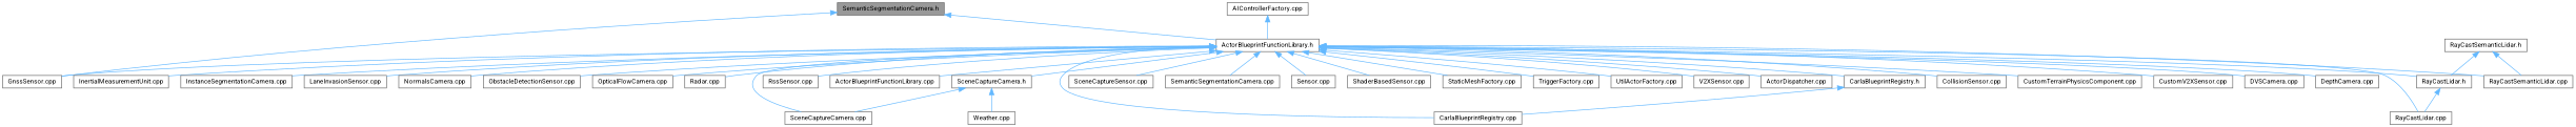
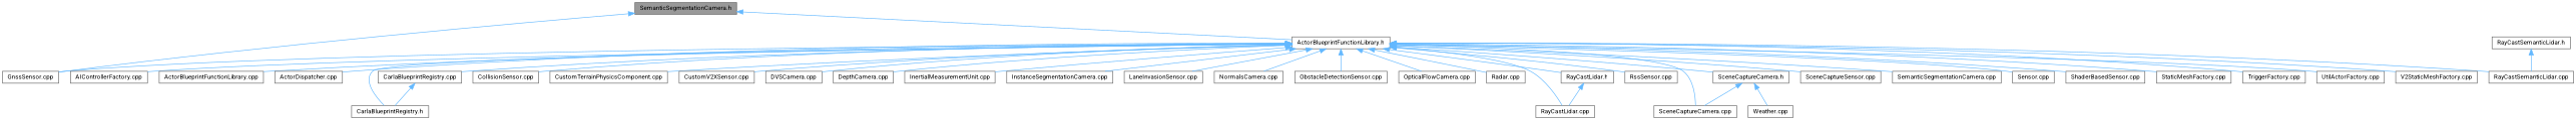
  digraph {
    fontname=Roboto
    node [color=grey40 fillcolor=white fontname=Roboto fontsize=10 shape=box style=filled]
    edge [color=steelblue1 dir=back fontname=Roboto fontsize=10 labelfontname=Helvetica labelfontsize=10 style=solid]
    n1 [color=gray40 fillcolor=grey60 fontcolor=black height=0.2 label="SemanticSegmentationCamera.h" width=0.4]
    n2 [height=0.2 label="ActorBlueprintFunctionLibrary.h" width=0.4]
    n3 [height=0.2 label="GnssSensor.cpp" width=0.4]
    n4 [height=0.2 label="AIControllerFactory.cpp" width=0.4]
    n5 [height=0.2 label="ActorBlueprintFunctionLibrary.cpp" width=0.4]
    n6 [height=0.2 label="ActorDispatcher.cpp" width=0.4]
    n7 [height=0.2 label="CarlaBlueprintRegistry.h" width=0.4]
    n8 [height=0.2 label="CollisionSensor.cpp" width=0.4]
    n9 [height=0.2 label="CustomTerrainPhysicsComponent.cpp" width=0.4]
    n10 [height=0.2 label="CustomV2XSensor.cpp" width=0.4]
    n11 [height=0.2 label="DVSCamera.cpp" width=0.4]
    n12 [height=0.2 label="DepthCamera.cpp" width=0.4]
    n13 [height=0.2 label="InertialMeasurementUnit.cpp" width=0.4]
    n14 [height=0.2 label="InstanceSegmentationCamera.cpp" width=0.4]
    n15 [height=0.2 label="LaneInvasionSensor.cpp" width=0.4]
    n16 [height=0.2 label="NormalsCamera.cpp" width=0.4]
    n17 [height=0.2 label="ObstacleDetectionSensor.cpp" width=0.4]
    n18 [height=0.2 label="OpticalFlowCamera.cpp" width=0.4]
    n19 [height=0.2 label="Radar.cpp" width=0.4]
    n20 [height=0.2 label="RayCastLidar.cpp" width=0.4]
    n21 [height=0.2 label="RayCastLidar.h" width=0.4]
    n22 [height=0.2 label="RayCastSemanticLidar.cpp" width=0.4]
    n23 [height=0.2 label="RssSensor.cpp" width=0.4]
    n24 [height=0.2 label="SceneCaptureCamera.cpp" width=0.4]
    n25 [height=0.2 label="SceneCaptureCamera.h" width=0.4]
    n26 [height=0.2 label="SceneCaptureSensor.cpp" width=0.4]
    n27 [height=0.2 label="SemanticSegmentationCamera.cpp" width=0.4]
    n28 [height=0.2 label="Sensor.cpp" width=0.4]
    n29 [height=0.2 label="ShaderBasedSensor.cpp" width=0.4]
    n30 [height=0.2 label="StaticMeshFactory.cpp" width=0.4]
    n31 [height=0.2 label="TriggerFactory.cpp" width=0.4]
    n32 [height=0.2 label="UtilActorFactory.cpp" width=0.4]
-   n33 [height=0.2 label="V2XSensor.cpp" width=0.4]
+   n33 [height=0.2 label="V2StaticMeshFactory.cpp" width=0.4]
    n34 [height=0.2 label="CarlaBlueprintRegistry.cpp" width=0.4]
    n35 [height=0.2 label="RayCastSemanticLidar.h" width=0.4]
    n36 [height=0.2 label="Weather.cpp" width=0.4]
    n1 -> n2
    n1 -> n3
    n2 -> n3
-   n4 -> n2
+   n2 -> n4
    n2 -> n5
    n2 -> n6
    n2 -> n7
    n2 -> n8
    n2 -> n9
    n2 -> n10
    n2 -> n11
    n2 -> n12
    n2 -> n13
    n2 -> n14
    n2 -> n15
    n2 -> n16
    n2 -> n17
    n2 -> n18
    n2 -> n19
    n2 -> n20
    n2 -> n21
    n2 -> n22
    n2 -> n23
    n2 -> n24
    n2 -> n25
    n2 -> n26
    n2 -> n27
    n2 -> n28
    n2 -> n29
    n2 -> n30
    n2 -> n31
    n2 -> n32
    n2 -> n33
    n2 -> n34
-   n7 -> n34
+   n34 -> n7
    n21 -> n20
    n25 -> n24
    n25 -> n36
-   n35 -> n21
    n35 -> n22
  }
